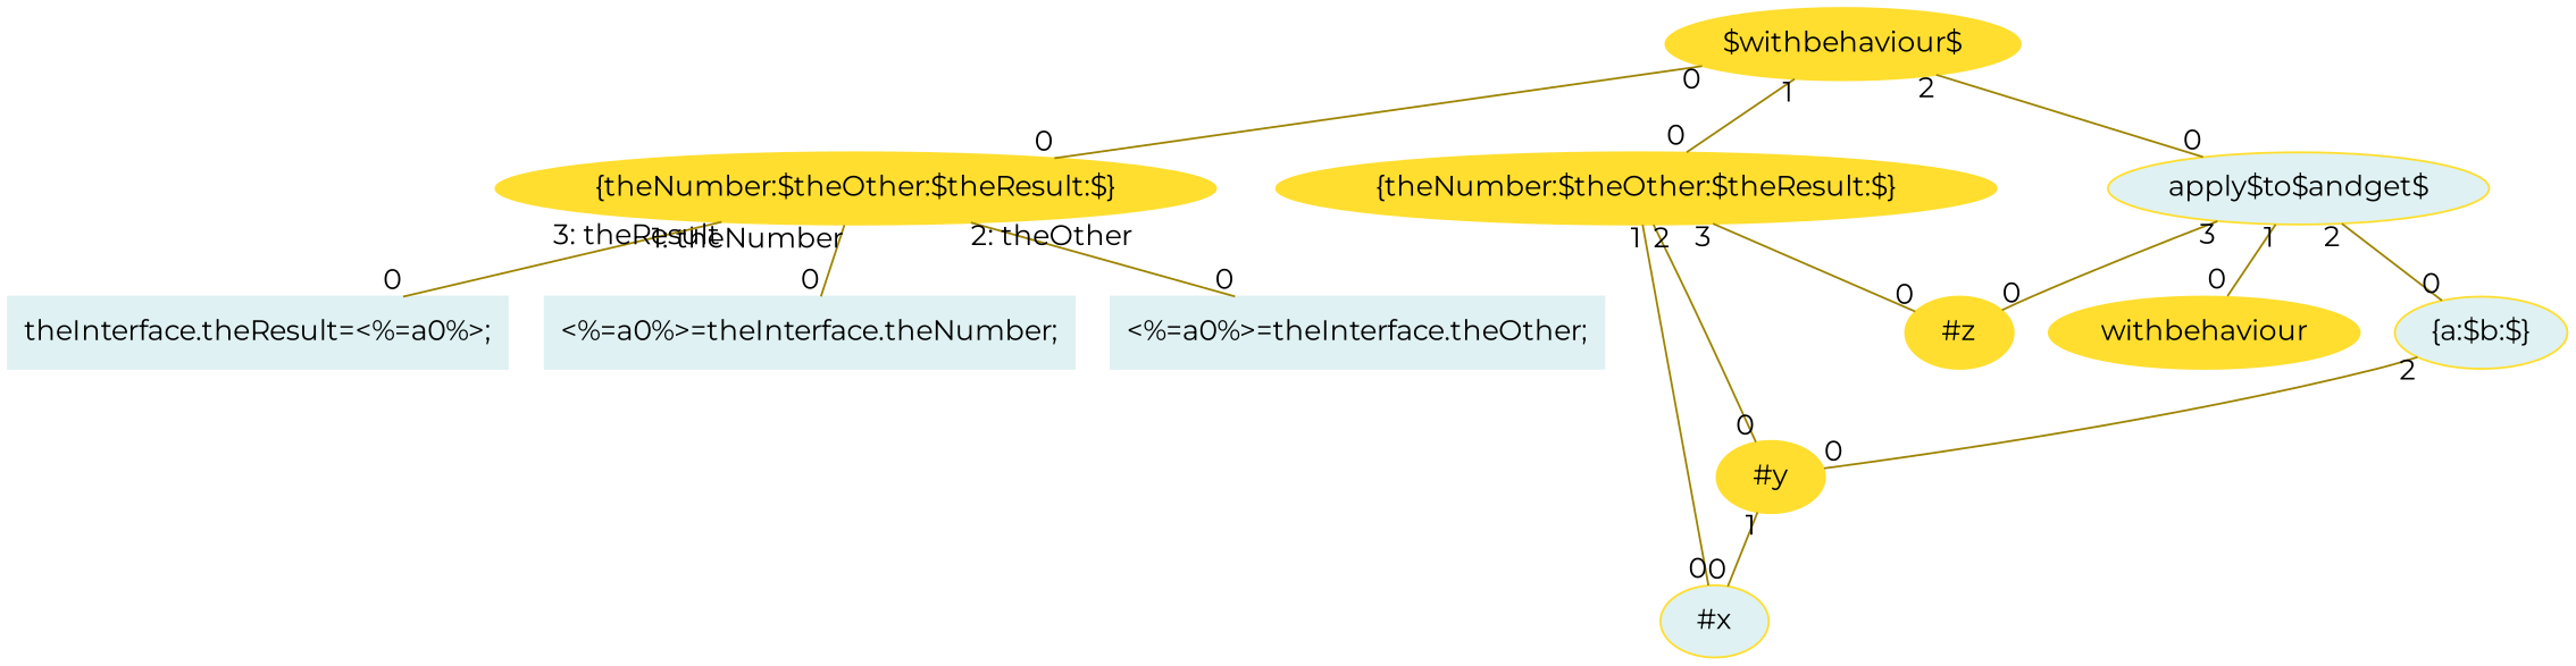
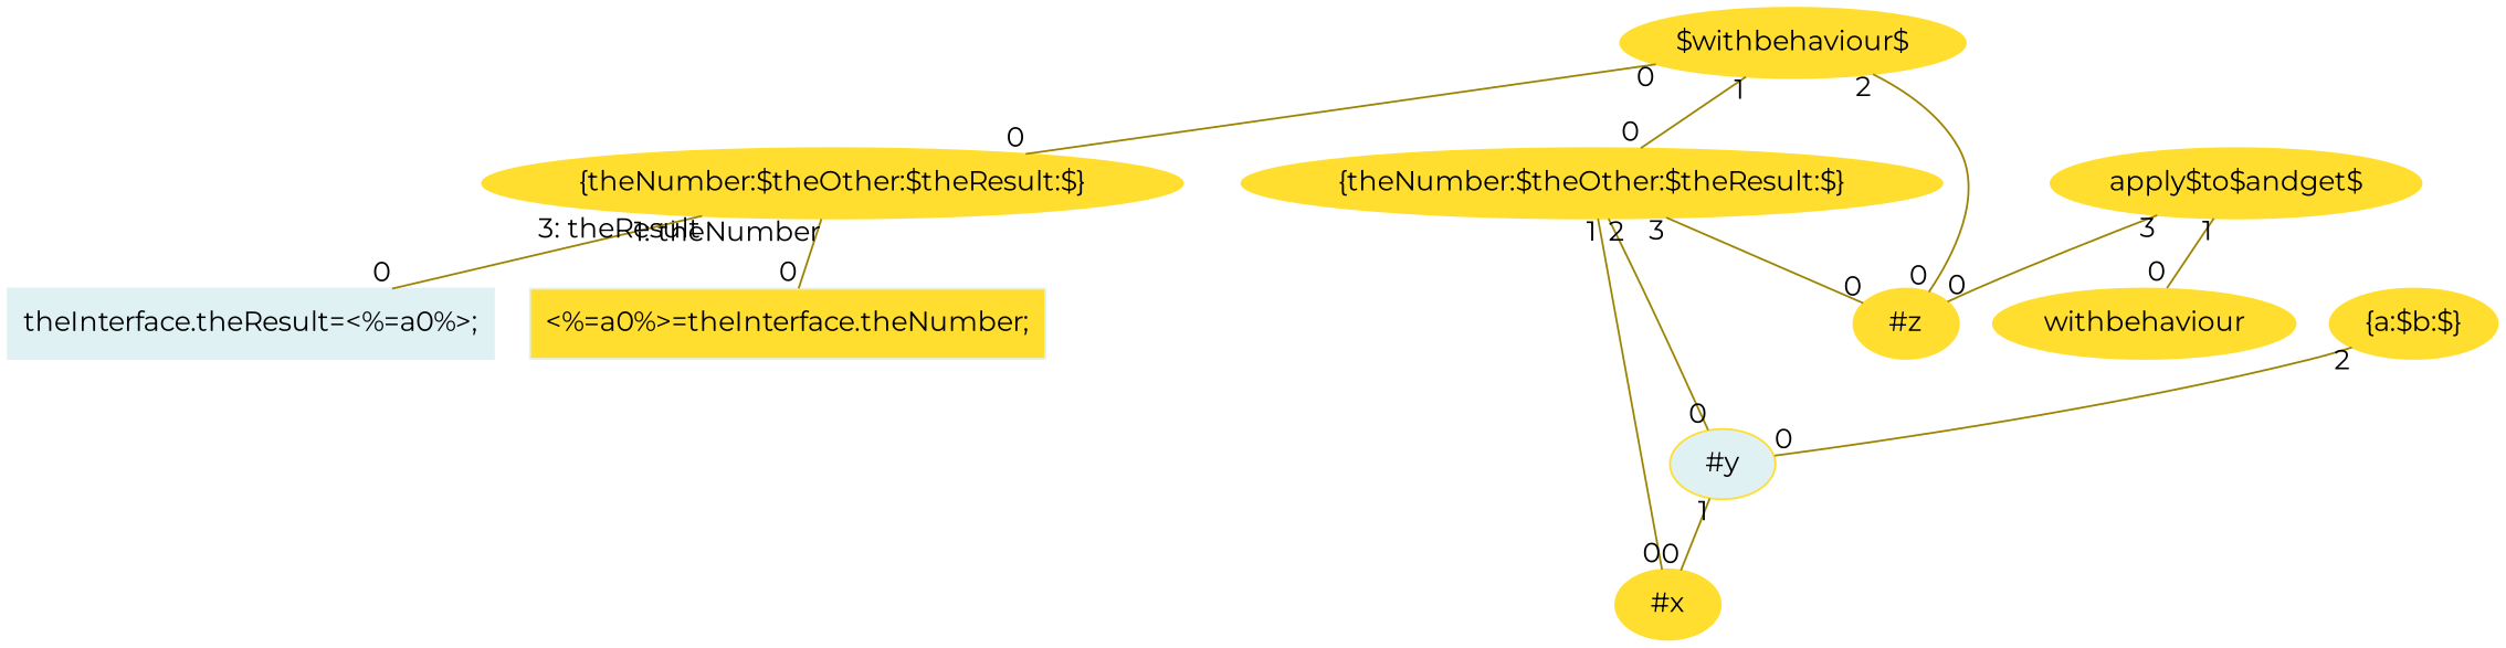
  digraph {
    fontname=Montserrat
    node [color="#ffde2f" fontname=Montserrat shape=ellipse style=filled]
    edge [arrowHead=none arrowsize=1 color="#9d8400" dir=none fontname=Montserrat headlabel=0 taillabel=1]
-   n1 [color="#dff1f2" label="<%=a0%>=theInterface.theNumber;\n" shape=box]
-   n2 [color="#dff1f2" label="<%=a0%>=theInterface.theOther;\n" shape=box]
+   n1 [color="#dff1f2" label="<%=a0%>=theInterface.theNumber;\n" shape=box fillcolor="#ffde2f"]
    n3 [color="#dff1f2" label="theInterface.theResult=<%=a0%>;\n" shape=box]
    n4 [label="{theNumber:$theOther:$theResult:$}"]
-   n5 [label="#x" fillcolor="#dff1f2"]
-   n6 [label="#y"]
+   n5 [label="#x"]
+   n6 [label="#y" fillcolor="#dff1f2"]
    n7 [label="#z"]
    n8 [label="{theNumber:$theOther:$theResult:$}"]
    n9 [label=withbehaviour]
-   n10 [label="{a:$b:$}" fillcolor="#dff1f2"]
-   n11 [label="apply$to$andget$" fillcolor="#dff1f2"]
+   n10 [label="{a:$b:$}"]
+   n11 [label="apply$to$andget$"]
    n12 [label="$withbehaviour$"]
    n4 -> n1 [taillabel="1: theNumber"]
-   n4 -> n2 [taillabel="2: theOther"]
    n4 -> n3 [taillabel="3: theResult"]
    n6 -> n5
    n8 -> n5
    n8 -> n6 [taillabel=2]
    n8 -> n7 [taillabel=3]
    n10 -> n6 [taillabel=2]
    n11 -> n7 [taillabel=3]
    n11 -> n9
-   n11 -> n10 [taillabel=2]
    n12 -> n4 [taillabel=0]
    n12 -> n8
-   n12 -> n11 [taillabel=2]
+   n12 -> n7 [taillabel=2]
  }
